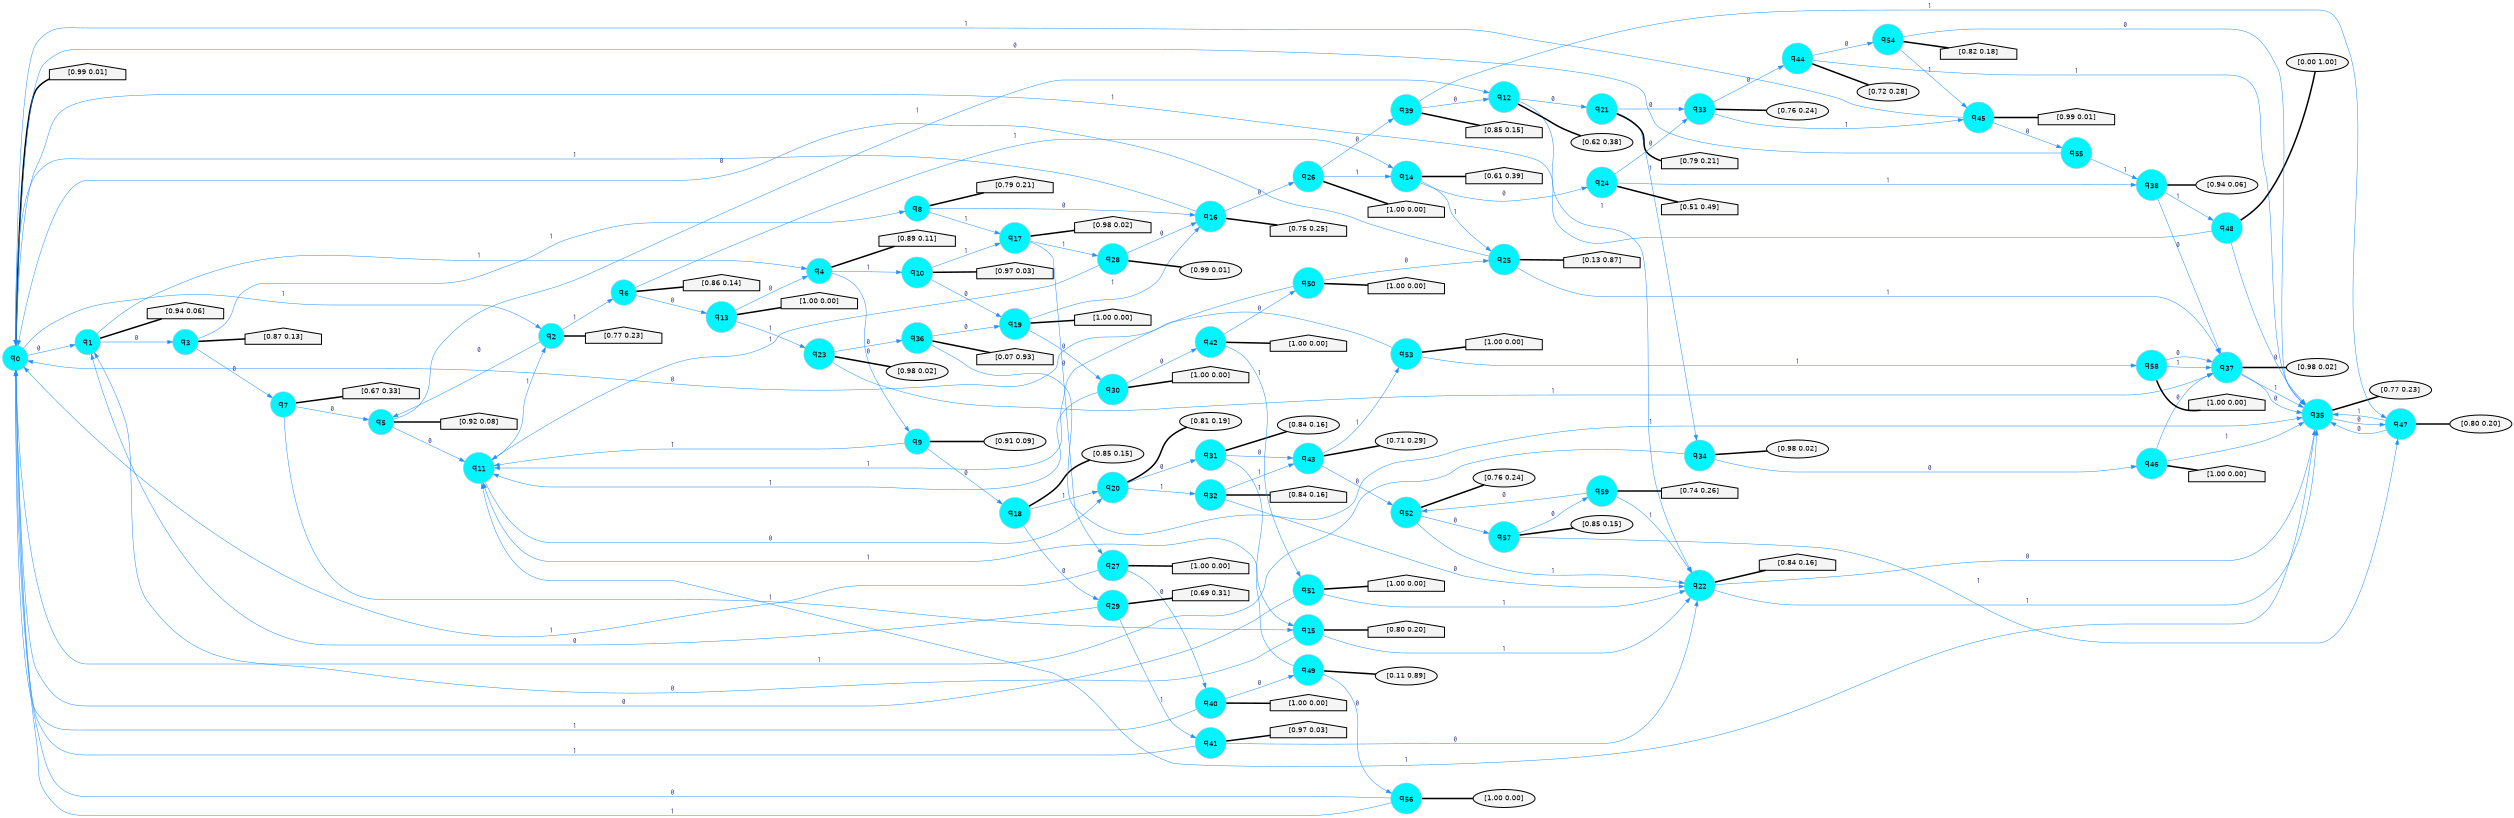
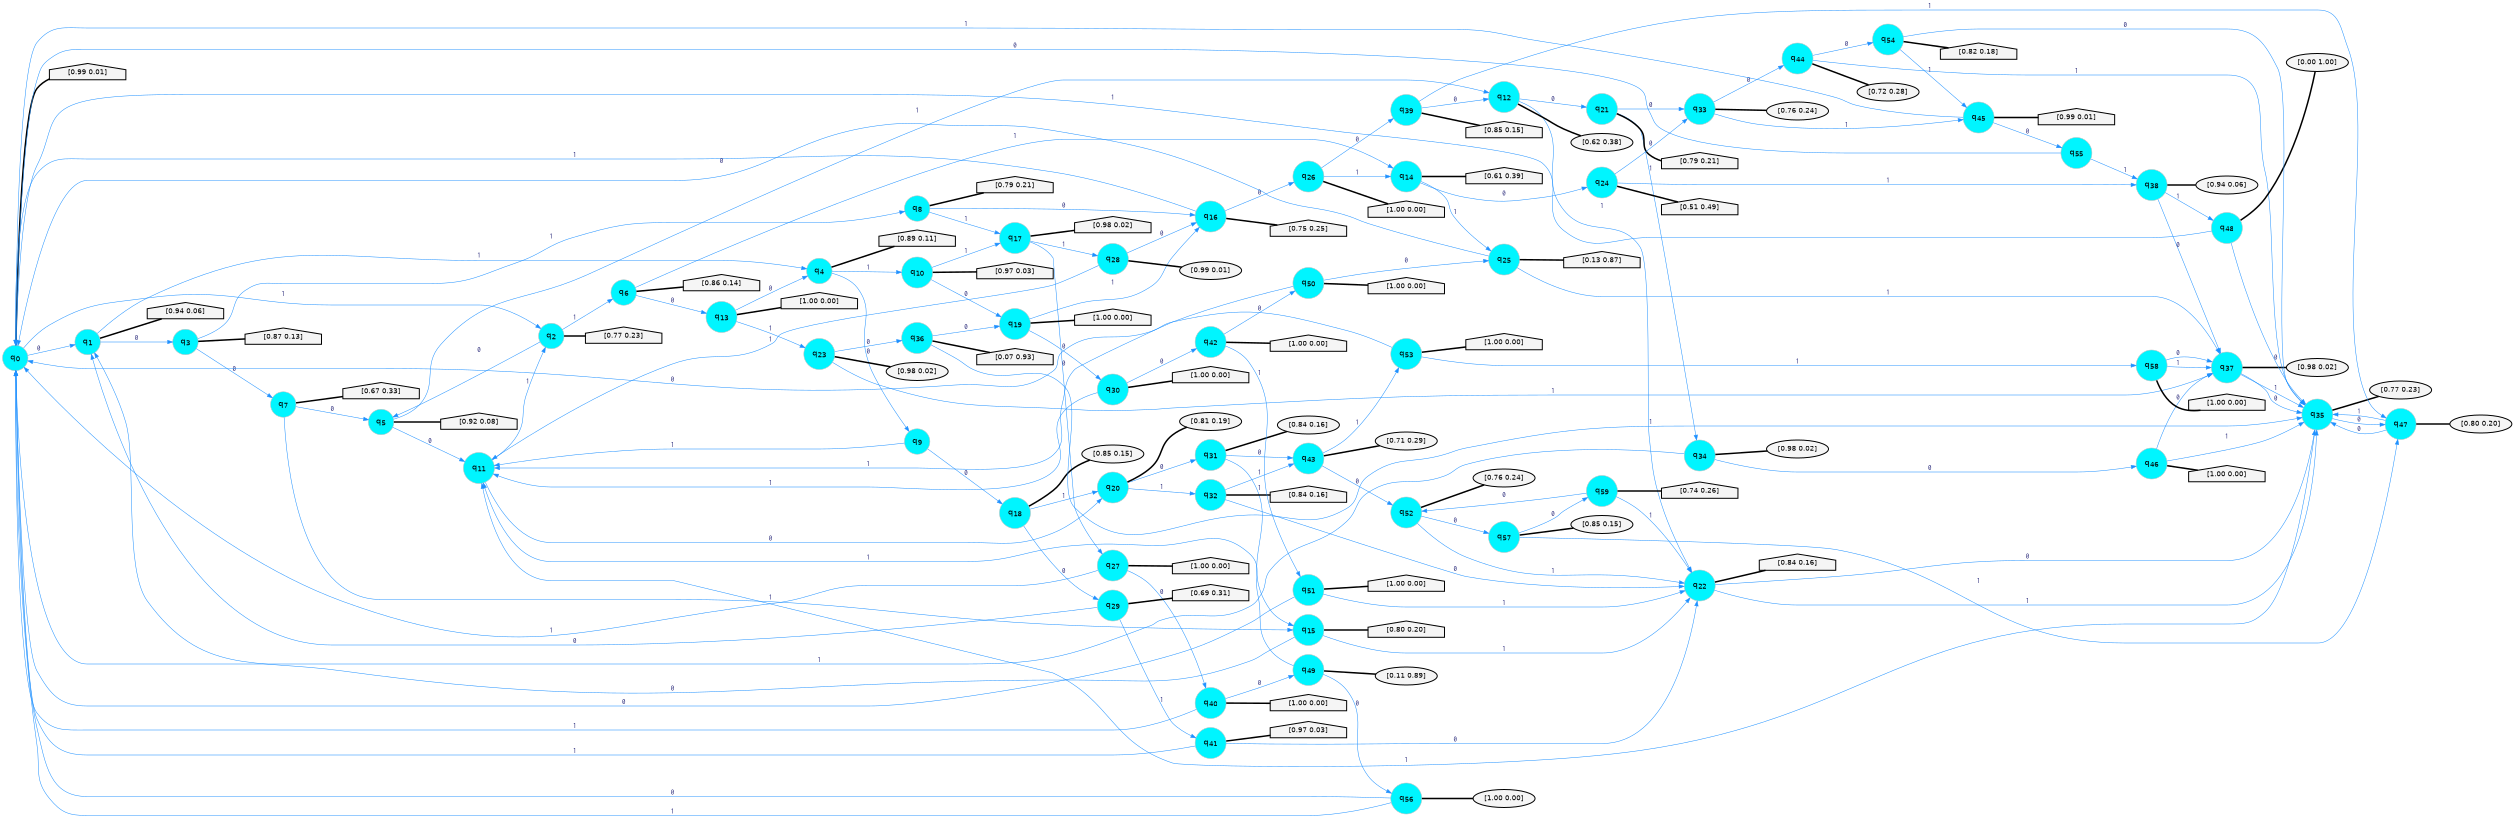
  digraph {
    rankdir=LR
    node [color=gray fillcolor=turquoise1 fontcolor=black fontname=Helvetica fontsize=16 fontweight=bold shape=circle style=filled]
    edge [arrowsize=1 color=dodgerblue1 fontcolor=midnightblue fontname=courier fontweight=bold penwidth=1 style=solid weight=20]
    n1 [label=<q<SUB>0</SUB>>]
    n2 [label=<q<SUB>1</SUB>>]
    n3 [label=<q<SUB>2</SUB>>]
    n4 [color=black fillcolor=whitesmoke fontsize=14 label="[0.99 0.01]" penwidth=2 shape=house]
    n5 [label=<q<SUB>3</SUB>>]
    n6 [label=<q<SUB>4</SUB>>]
    n7 [color=black fillcolor=whitesmoke fontsize=14 label="[0.94 0.06]" penwidth=2 shape=house]
    n8 [label=<q<SUB>5</SUB>>]
    n9 [label=<q<SUB>6</SUB>>]
    n10 [color=black fillcolor=whitesmoke fontsize=14 label="[0.77 0.23]" penwidth=2 shape=house]
    n11 [label=<q<SUB>7</SUB>>]
    n12 [label=<q<SUB>8</SUB>>]
    n13 [color=black fillcolor=whitesmoke fontsize=14 label="[0.87 0.13]" penwidth=2 shape=house]
    n14 [label=<q<SUB>9</SUB>>]
    n15 [label=<q<SUB>10</SUB>>]
    n16 [color=black fillcolor=whitesmoke fontsize=14 label="[0.89 0.11]" penwidth=2 shape=house]
    n17 [label=<q<SUB>11</SUB>>]
    n18 [label=<q<SUB>12</SUB>>]
    n19 [color=black fillcolor=whitesmoke fontsize=14 label="[0.92 0.08]" penwidth=2 shape=house]
    n20 [label=<q<SUB>13</SUB>>]
    n21 [label=<q<SUB>14</SUB>>]
    n22 [color=black fillcolor=whitesmoke fontsize=14 label="[0.86 0.14]" penwidth=2 shape=house]
    n23 [label=<q<SUB>15</SUB>>]
    n24 [color=black fillcolor=whitesmoke fontsize=14 label="[0.67 0.33]" penwidth=2 shape=house]
    n25 [label=<q<SUB>16</SUB>>]
    n26 [label=<q<SUB>17</SUB>>]
    n27 [color=black fillcolor=whitesmoke fontsize=14 label="[0.79 0.21]" penwidth=2 shape=house]
    n28 [label=<q<SUB>18</SUB>>]
-   n29 [color=black fillcolor=whitesmoke fontsize=14 label="[0.91 0.09]" penwidth=2 shape=ellipse]
    n30 [label=<q<SUB>19</SUB>>]
    n31 [color=black fillcolor=whitesmoke fontsize=14 label="[0.97 0.03]" penwidth=2 shape=house]
    n32 [label=<q<SUB>20</SUB>>]
    n33 [label=<q<SUB>21</SUB>>]
    n34 [label=<q<SUB>22</SUB>>]
    n35 [color=black fillcolor=whitesmoke fontsize=14 label="[0.62 0.38]" penwidth=2 shape=ellipse]
    n36 [label=<q<SUB>23</SUB>>]
    n37 [color=black fillcolor=whitesmoke fontsize=14 label="[1.00 0.00]" penwidth=2 shape=house]
    n38 [label=<q<SUB>24</SUB>>]
    n39 [label=<q<SUB>25</SUB>>]
    n40 [color=black fillcolor=whitesmoke fontsize=14 label="[0.61 0.39]" penwidth=2 shape=house]
    n41 [color=black fillcolor=whitesmoke fontsize=14 label="[0.80 0.20]" penwidth=2 shape=house]
    n42 [label=<q<SUB>26</SUB>>]
    n43 [color=black fillcolor=whitesmoke fontsize=14 label="[0.75 0.25]" penwidth=2 shape=house]
    n44 [label=<q<SUB>27</SUB>>]
    n45 [label=<q<SUB>28</SUB>>]
    n46 [color=black fillcolor=whitesmoke fontsize=14 label="[0.98 0.02]" penwidth=2 shape=house]
    n47 [label=<q<SUB>29</SUB>>]
    n48 [color=black fillcolor=whitesmoke fontsize=14 label="[0.85 0.15]" penwidth=2 shape=ellipse]
    n49 [label=<q<SUB>30</SUB>>]
    n50 [color=black fillcolor=whitesmoke fontsize=14 label="[1.00 0.00]" penwidth=2 shape=house]
    n51 [label=<q<SUB>31</SUB>>]
    n52 [label=<q<SUB>32</SUB>>]
    n53 [color=black fillcolor=whitesmoke fontsize=14 label="[0.81 0.19]" penwidth=2 shape=ellipse]
    n54 [label=<q<SUB>33</SUB>>]
    n55 [label=<q<SUB>34</SUB>>]
    n56 [color=black fillcolor=whitesmoke fontsize=14 label="[0.79 0.21]" penwidth=2 shape=house]
    n57 [label=<q<SUB>35</SUB>>]
    n58 [color=black fillcolor=whitesmoke fontsize=14 label="[0.84 0.16]" penwidth=2 shape=house]
    n59 [label=<q<SUB>36</SUB>>]
    n60 [label=<q<SUB>37</SUB>>]
    n61 [color=black fillcolor=whitesmoke fontsize=14 label="[0.98 0.02]" penwidth=2 shape=ellipse]
    n62 [label=<q<SUB>38</SUB>>]
    n63 [color=black fillcolor=whitesmoke fontsize=14 label="[0.51 0.49]" penwidth=2 shape=house]
    n64 [color=black fillcolor=whitesmoke fontsize=14 label="[0.13 0.87]" penwidth=2 shape=house]
    n65 [label=<q<SUB>39</SUB>>]
    n66 [color=black fillcolor=whitesmoke fontsize=14 label="[1.00 0.00]" penwidth=2 shape=house]
    n67 [label=<q<SUB>40</SUB>>]
    n68 [color=black fillcolor=whitesmoke fontsize=14 label="[1.00 0.00]" penwidth=2 shape=house]
    n69 [color=black fillcolor=whitesmoke fontsize=14 label="[0.99 0.01]" penwidth=2 shape=ellipse]
    n70 [label=<q<SUB>41</SUB>>]
    n71 [color=black fillcolor=whitesmoke fontsize=14 label="[0.69 0.31]" penwidth=2 shape=house]
    n72 [label=<q<SUB>42</SUB>>]
    n73 [color=black fillcolor=whitesmoke fontsize=14 label="[1.00 0.00]" penwidth=2 shape=house]
    n74 [label=<q<SUB>43</SUB>>]
    n75 [color=black fillcolor=whitesmoke fontsize=14 label="[0.84 0.16]" penwidth=2 shape=ellipse]
    n76 [color=black fillcolor=whitesmoke fontsize=14 label="[0.84 0.16]" penwidth=2 shape=house]
    n77 [label=<q<SUB>44</SUB>>]
    n78 [label=<q<SUB>45</SUB>>]
    n79 [color=black fillcolor=whitesmoke fontsize=14 label="[0.76 0.24]" penwidth=2 shape=ellipse]
    n80 [label=<q<SUB>46</SUB>>]
    n81 [color=black fillcolor=whitesmoke fontsize=14 label="[0.98 0.02]" penwidth=2 shape=ellipse]
    n82 [label=<q<SUB>47</SUB>>]
    n83 [color=black fillcolor=whitesmoke fontsize=14 label="[0.77 0.23]" penwidth=2 shape=ellipse]
    n84 [color=black fillcolor=whitesmoke fontsize=14 label="[0.07 0.93]" penwidth=2 shape=house]
    n85 [color=black fillcolor=whitesmoke fontsize=14 label="[0.98 0.02]" penwidth=2 shape=ellipse]
    n86 [label=<q<SUB>48</SUB>>]
    n87 [color=black fillcolor=whitesmoke fontsize=14 label="[0.94 0.06]" penwidth=2 shape=ellipse]
    n88 [color=black fillcolor=whitesmoke fontsize=14 label="[0.85 0.15]" penwidth=2 shape=house]
    n89 [label=<q<SUB>49</SUB>>]
    n90 [color=black fillcolor=whitesmoke fontsize=14 label="[1.00 0.00]" penwidth=2 shape=house]
    n91 [color=black fillcolor=whitesmoke fontsize=14 label="[0.97 0.03]" penwidth=2 shape=house]
    n92 [label=<q<SUB>50</SUB>>]
    n93 [label=<q<SUB>51</SUB>>]
    n94 [color=black fillcolor=whitesmoke fontsize=14 label="[1.00 0.00]" penwidth=2 shape=house]
    n95 [label=<q<SUB>52</SUB>>]
    n96 [label=<q<SUB>53</SUB>>]
    n97 [color=black fillcolor=whitesmoke fontsize=14 label="[0.71 0.29]" penwidth=2 shape=ellipse]
    n98 [label=<q<SUB>54</SUB>>]
    n99 [color=black fillcolor=whitesmoke fontsize=14 label="[0.72 0.28]" penwidth=2 shape=ellipse]
    n100 [label=<q<SUB>55</SUB>>]
    n101 [color=black fillcolor=whitesmoke fontsize=14 label="[0.99 0.01]" penwidth=2 shape=house]
    n102 [color=black fillcolor=whitesmoke fontsize=14 label="[1.00 0.00]" penwidth=2 shape=house]
    n103 [color=black fillcolor=whitesmoke fontsize=14 label="[0.80 0.20]" penwidth=2 shape=ellipse]
    n104 [color=black fillcolor=whitesmoke fontsize=14 label="[0.00 1.00]" penwidth=2 shape=ellipse]
    n105 [label=<q<SUB>56</SUB>>]
    n106 [color=black fillcolor=whitesmoke fontsize=14 label="[0.11 0.89]" penwidth=2 shape=ellipse]
    n107 [color=black fillcolor=whitesmoke fontsize=14 label="[1.00 0.00]" penwidth=2 shape=house]
    n108 [color=black fillcolor=whitesmoke fontsize=14 label="[1.00 0.00]" penwidth=2 shape=house]
    n109 [label=<q<SUB>57</SUB>>]
    n110 [color=black fillcolor=whitesmoke fontsize=14 label="[0.76 0.24]" penwidth=2 shape=ellipse]
    n111 [label=<q<SUB>58</SUB>>]
    n112 [color=black fillcolor=whitesmoke fontsize=14 label="[1.00 0.00]" penwidth=2 shape=house]
    n113 [color=black fillcolor=whitesmoke fontsize=14 label="[0.82 0.18]" penwidth=2 shape=house]
    n114 [color=black fillcolor=whitesmoke fontsize=14 label="[1.00 0.00]" penwidth=2 shape=ellipse]
    n115 [label=<q<SUB>59</SUB>>]
    n116 [color=black fillcolor=whitesmoke fontsize=14 label="[0.85 0.15]" penwidth=2 shape=ellipse]
    n117 [color=black fillcolor=whitesmoke fontsize=14 label="[1.00 0.00]" penwidth=2 shape=house]
    n118 [color=black fillcolor=whitesmoke fontsize=14 label="[0.74 0.26]" penwidth=2 shape=house]
    n1 -> n2 [label=0]
    n1 -> n3 [label=1]
    n1 -> n4 [arrowhead=none color=black penwidth=3]
    n2 -> n5 [label=0]
    n2 -> n6 [label=1]
    n2 -> n7 [arrowhead=none color=black penwidth=3]
    n3 -> n8 [label=0]
    n3 -> n9 [label=1]
    n3 -> n10 [arrowhead=none color=black penwidth=3]
    n5 -> n11 [label=0]
    n5 -> n12 [label=1]
    n5 -> n13 [arrowhead=none color=black penwidth=3]
    n6 -> n14 [label=0]
    n6 -> n15 [label=1]
    n6 -> n16 [arrowhead=none color=black penwidth=3]
    n8 -> n17 [label=0]
    n8 -> n18 [label=1]
    n8 -> n19 [arrowhead=none color=black penwidth=3]
    n9 -> n20 [label=0]
    n9 -> n21 [label=1]
    n9 -> n22 [arrowhead=none color=black penwidth=3]
    n11 -> n8 [label=0]
    n11 -> n23 [label=1]
    n11 -> n24 [arrowhead=none color=black penwidth=3]
    n12 -> n25 [label=0]
    n12 -> n26 [label=1]
    n12 -> n27 [arrowhead=none color=black penwidth=3]
    n14 -> n17 [label=1]
    n14 -> n28 [label=0]
-   n14 -> n29 [arrowhead=none color=black penwidth=3]
    n15 -> n26 [label=1]
    n15 -> n30 [label=0]
    n15 -> n31 [arrowhead=none color=black penwidth=3]
    n17 -> n3 [label=1]
    n17 -> n32 [label=0]
    n18 -> n33 [label=0]
    n18 -> n34 [label=1]
    n18 -> n35 [arrowhead=none color=black penwidth=3]
    n20 -> n6 [label=0]
    n20 -> n36 [label=1]
    n20 -> n37 [arrowhead=none color=black penwidth=3]
    n21 -> n38 [label=0]
    n21 -> n39 [label=1]
    n21 -> n40 [arrowhead=none color=black penwidth=3]
    n23 -> n2 [label=0]
    n23 -> n34 [label=1]
    n23 -> n41 [arrowhead=none color=black penwidth=3]
    n25 -> n1 [label=1]
    n25 -> n42 [label=0]
    n25 -> n43 [arrowhead=none color=black penwidth=3]
    n26 -> n44 [label=0]
    n26 -> n45 [label=1]
    n26 -> n46 [arrowhead=none color=black penwidth=3]
    n28 -> n32 [label=1]
    n28 -> n47 [label=0]
    n28 -> n48 [arrowhead=none color=black penwidth=3]
    n30 -> n25 [label=1]
    n30 -> n49 [label=0]
    n30 -> n50 [arrowhead=none color=black penwidth=3]
    n32 -> n51 [label=0]
    n32 -> n52 [label=1]
    n32 -> n53 [arrowhead=none color=black penwidth=3]
    n33 -> n54 [label=0]
    n33 -> n55 [label=1]
    n33 -> n56 [arrowhead=none color=black penwidth=3]
    n34 -> n57 [label=0]
    n34 -> n57 [label=1]
    n34 -> n58 [arrowhead=none color=black penwidth=3]
    n36 -> n59 [label=0]
    n36 -> n60 [label=1]
    n36 -> n61 [arrowhead=none color=black penwidth=3]
    n38 -> n54 [label=0]
    n38 -> n62 [label=1]
    n38 -> n63 [arrowhead=none color=black penwidth=3]
    n39 -> n1 [label=0]
    n39 -> n60 [label=1]
    n39 -> n64 [arrowhead=none color=black penwidth=3]
    n42 -> n21 [label=1]
    n42 -> n65 [label=0]
    n42 -> n66 [arrowhead=none color=black penwidth=3]
    n44 -> n1 [label=1]
    n44 -> n67 [label=0]
    n44 -> n68 [arrowhead=none color=black penwidth=3]
    n45 -> n17 [label=1]
    n45 -> n25 [label=0]
    n45 -> n69 [arrowhead=none color=black penwidth=3]
    n47 -> n2 [label=0]
    n47 -> n70 [label=1]
    n47 -> n71 [arrowhead=none color=black penwidth=3]
    n49 -> n17 [label=1]
    n49 -> n72 [label=0]
    n49 -> n73 [arrowhead=none color=black penwidth=3]
    n51 -> n23 [label=1]
    n51 -> n74 [label=0]
    n51 -> n75 [arrowhead=none color=black penwidth=3]
    n52 -> n34 [label=0]
    n52 -> n74 [label=1]
    n52 -> n76 [arrowhead=none color=black penwidth=3]
    n54 -> n77 [label=0]
    n54 -> n78 [label=1]
    n54 -> n79 [arrowhead=none color=black penwidth=3]
    n55 -> n1 [label=1]
    n55 -> n80 [label=0]
    n55 -> n81 [arrowhead=none color=black penwidth=3]
    n57 -> n17 [label=1]
    n57 -> n82 [label=0]
    n57 -> n83 [arrowhead=none color=black penwidth=3]
    n59 -> n30 [label=0]
    n59 -> n57 [label=1]
    n59 -> n84 [arrowhead=none color=black penwidth=3]
    n60 -> n57 [label=0]
    n60 -> n57 [label=1]
    n60 -> n85 [arrowhead=none color=black penwidth=3]
    n62 -> n60 [label=0]
    n62 -> n86 [label=1]
    n62 -> n87 [arrowhead=none color=black penwidth=3]
    n65 -> n18 [label=0]
    n65 -> n82 [label=1]
    n65 -> n88 [arrowhead=none color=black penwidth=3]
    n67 -> n1 [label=1]
    n67 -> n89 [label=0]
    n67 -> n90 [arrowhead=none color=black penwidth=3]
    n70 -> n1 [label=1]
    n70 -> n34 [label=0]
    n70 -> n91 [arrowhead=none color=black penwidth=3]
    n72 -> n92 [label=0]
    n72 -> n93 [label=1]
    n72 -> n94 [arrowhead=none color=black penwidth=3]
    n74 -> n95 [label=0]
    n74 -> n96 [label=1]
    n74 -> n97 [arrowhead=none color=black penwidth=3]
    n77 -> n57 [label=1]
    n77 -> n98 [label=0]
    n77 -> n99 [arrowhead=none color=black penwidth=3]
    n78 -> n1 [label=1]
    n78 -> n100 [label=0]
    n78 -> n101 [arrowhead=none color=black penwidth=3]
    n80 -> n57 [label=1]
    n80 -> n60 [label=0]
    n80 -> n102 [arrowhead=none color=black penwidth=3]
    n82 -> n57 [label=0]
    n82 -> n57 [label=1]
    n82 -> n103 [arrowhead=none color=black penwidth=3]
    n86 -> n1 [label=1]
    n86 -> n57 [label=0]
    n86 -> n104 [arrowhead=none color=black penwidth=3]
    n89 -> n17 [label=1]
    n89 -> n105 [label=0]
    n89 -> n106 [arrowhead=none color=black penwidth=3]
    n92 -> n17 [label=1]
    n92 -> n39 [label=0]
    n92 -> n107 [arrowhead=none color=black penwidth=3]
    n93 -> n1 [label=0]
    n93 -> n34 [label=1]
    n93 -> n108 [arrowhead=none color=black penwidth=3]
    n95 -> n34 [label=1]
    n95 -> n109 [label=0]
    n95 -> n110 [arrowhead=none color=black penwidth=3]
    n96 -> n1 [label=0]
    n96 -> n111 [label=1]
    n96 -> n112 [arrowhead=none color=black penwidth=3]
    n98 -> n57 [label=0]
    n98 -> n78 [label=1]
    n98 -> n113 [arrowhead=none color=black penwidth=3]
    n100 -> n1 [label=0]
    n100 -> n62 [label=1]
    n105 -> n1 [label=0]
    n105 -> n1 [label=1]
    n105 -> n114 [arrowhead=none color=black penwidth=3]
    n109 -> n82 [label=1]
    n109 -> n115 [label=0]
    n109 -> n116 [arrowhead=none color=black penwidth=3]
    n111 -> n60 [label=0]
    n111 -> n60 [label=1]
    n111 -> n117 [arrowhead=none color=black penwidth=3]
    n115 -> n34 [label=1]
    n115 -> n95 [label=0]
    n115 -> n118 [arrowhead=none color=black penwidth=3]
  }
